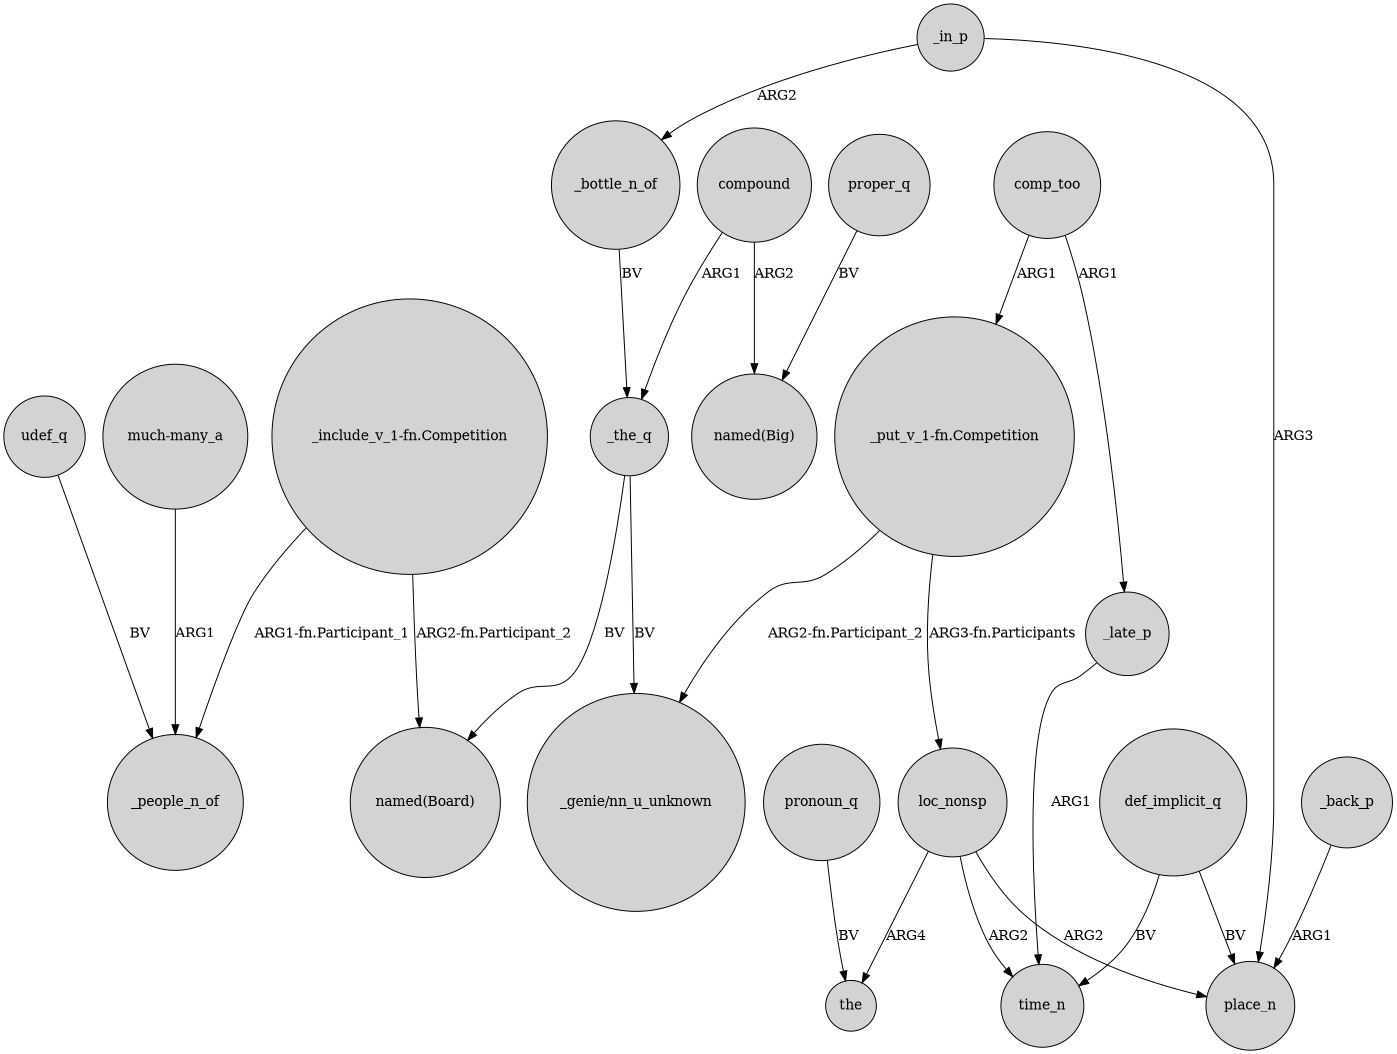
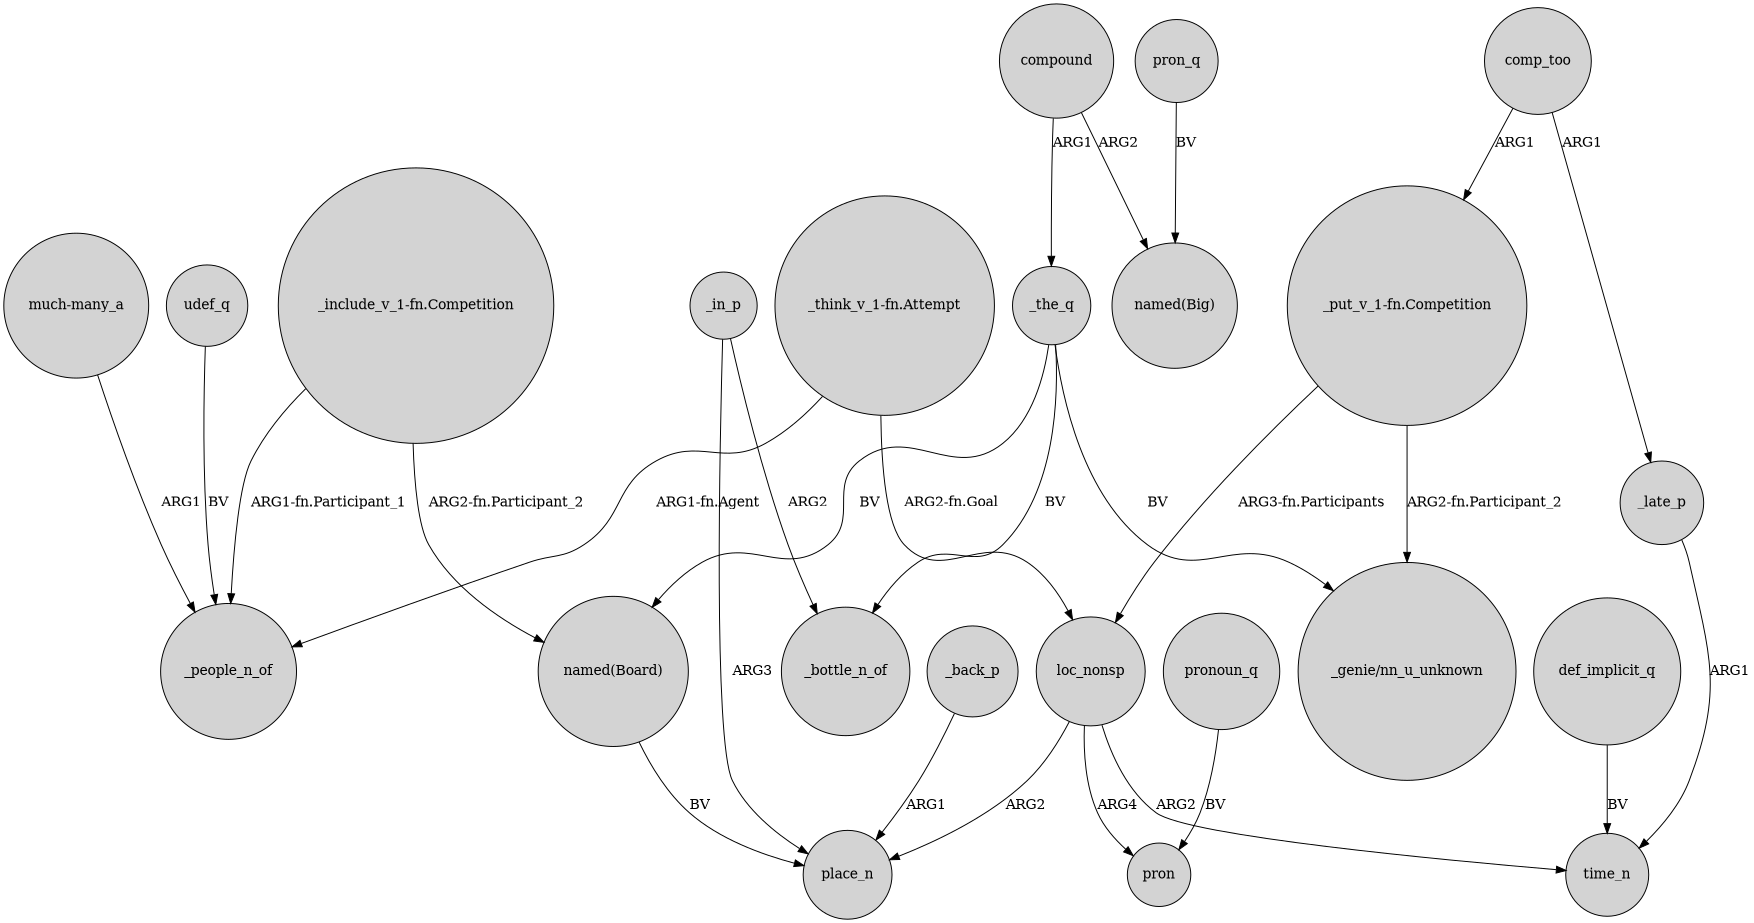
  digraph {
    node [shape=circle style=filled]
    udef_q
    _people_n_of
    _the_q
    "named(Board)"
    _bottle_n_of
    "_genie/nn_u_unknown"
    comp_too
    "_put_v_1-fn.Competition"
    _late_p
    loc_nonsp
    time_n
    place_n
-   pron [label=the]
+   pron
    def_implicit_q
    compound
    "named(Big)"
    _in_p
    pronoun_q
    "much-many_a"
    _back_p
    "_include_v_1-fn.Competition"
-   proper_q
+   "_think_v_1-fn.Attempt"
+   proper_q [label=pron_q]
    udef_q -> _people_n_of [label=BV]
    _the_q -> "named(Board)" [label=BV]
-   _bottle_n_of -> _the_q [label=BV]
+   _the_q -> _bottle_n_of [label=BV]
    _the_q -> "_genie/nn_u_unknown" [label=BV]
    comp_too -> "_put_v_1-fn.Competition" [label=ARG1]
    comp_too -> _late_p [label=ARG1]
    "_put_v_1-fn.Competition" -> "_genie/nn_u_unknown" [label="ARG2-fn.Participant_2"]
    "_put_v_1-fn.Competition" -> loc_nonsp [label="ARG3-fn.Participants"]
    _late_p -> time_n [label=ARG1]
    loc_nonsp -> time_n [label=ARG2]
    loc_nonsp -> place_n [label=ARG2]
    loc_nonsp -> pron [label=ARG4]
    def_implicit_q -> time_n [label=BV]
-   def_implicit_q -> place_n [label=BV]
+   "named(Board)" -> place_n [label=BV]
    compound -> _the_q [label=ARG1]
    compound -> "named(Big)" [label=ARG2]
    _in_p -> _bottle_n_of [label=ARG2]
    _in_p -> place_n [label=ARG3]
    pronoun_q -> pron [label=BV]
    "much-many_a" -> _people_n_of [label=ARG1]
    _back_p -> place_n [label=ARG1]
    "_include_v_1-fn.Competition" -> _people_n_of [label="ARG1-fn.Participant_1"]
    "_include_v_1-fn.Competition" -> "named(Board)" [label="ARG2-fn.Participant_2"]
+   "_think_v_1-fn.Attempt" -> _people_n_of [label="ARG1-fn.Agent"]
+   "_think_v_1-fn.Attempt" -> loc_nonsp [label="ARG2-fn.Goal"]
    proper_q -> "named(Big)" [label=BV]
  }
